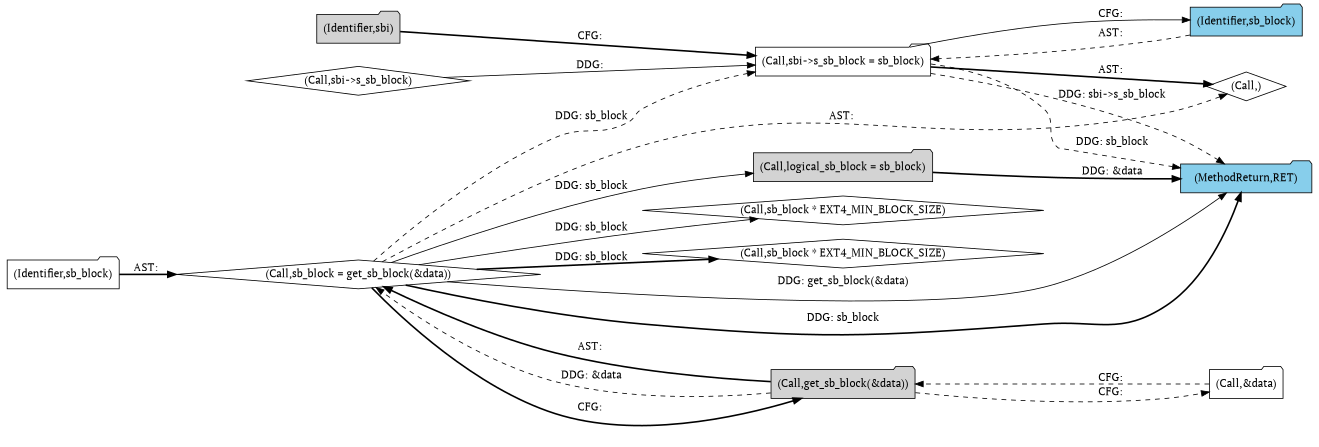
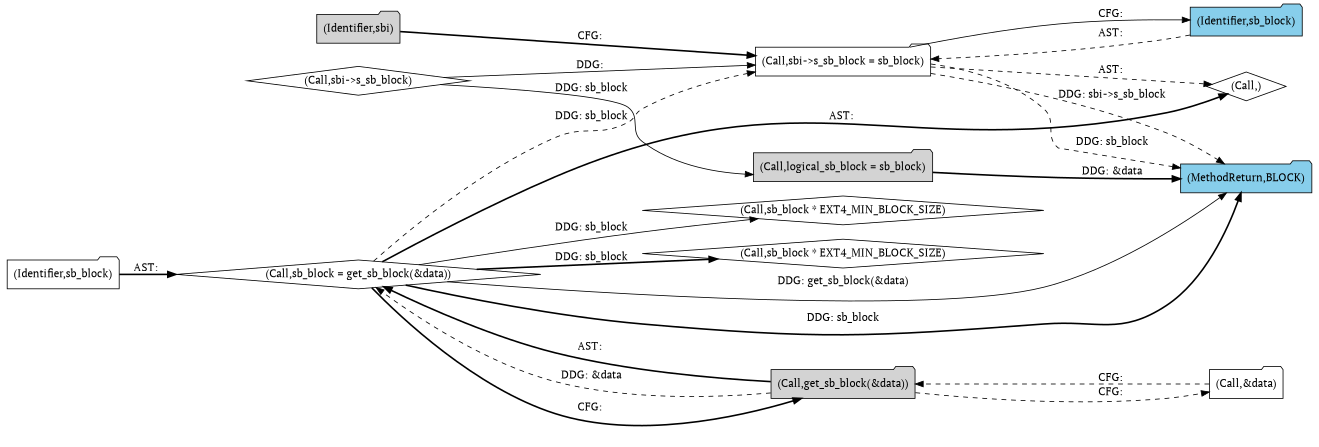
  digraph {
    fontname="PT Serif"
    rankdir=LR
    node [fillcolor=white fontname="PT Serif" shape=folder style=filled]
    edge [fontname="PT Serif" style=bold]
    n1 [label="(Call,sbi->s_sb_block = sb_block)"]
    n2 [label="(Call,)" shape=diamond]
    n3 [fillcolor=skyblue label="(Identifier,sb_block)"]
-   n4 [fillcolor=skyblue label="(MethodReturn,RET)"]
+   n4 [fillcolor=skyblue label="(MethodReturn,BLOCK)"]
    n5 [label="(Call,sb_block = get_sb_block(&data))" shape=diamond]
    n6 [fillcolor=lightgrey label="(Call,get_sb_block(&data))"]
    n7 [label="(Call,sb_block * EXT4_MIN_BLOCK_SIZE)" shape=diamond]
    n8 [label="(Call,sb_block * EXT4_MIN_BLOCK_SIZE)" shape=diamond]
    n9 [fillcolor=lightgrey label="(Call,logical_sb_block = sb_block)"]
    n10 [label="(Call,&data)"]
    n11 [label="(Call,sbi->s_sb_block)" shape=diamond]
    n12 [fillcolor=lightgrey label="(Identifier,sbi)"]
    n13 [label="(Identifier,sb_block)"]
-   n1 -> n2 [label="AST: "]
+   n1 -> n2 [label="AST: " style=dashed]
    n1 -> n3 [label="CFG: " style=solid]
    n1 -> n4 [label="DDG: sbi->s_sb_block" style=dashed]
    n1 -> n4 [label="DDG: sb_block" style=dashed]
    n3 -> n1 [label="AST: " style=dashed]
    n5 -> n1 [label="DDG: sb_block" style=dashed]
-   n5 -> n2 [label="AST: " style=dashed]
+   n5 -> n2 [label="AST: "]
    n5 -> n4 [label="DDG: sb_block"]
    n5 -> n4 [label="DDG: get_sb_block(&data)" style=solid]
    n5 -> n6 [label="CFG: "]
    n5 -> n7 [label="DDG: sb_block" style=solid]
    n5 -> n8 [label="DDG: sb_block"]
-   n5 -> n9 [label="DDG: sb_block" style=solid]
+   n11 -> n9 [label="DDG: sb_block" style=solid]
    n6 -> n5 [label="AST: "]
    n6 -> n5 [label="DDG: &data" style=dashed]
    n6 -> n10 [label="CFG: " style=dashed]
    n9 -> n4 [label="DDG: &data"]
    n10 -> n6 [label="CFG: " style=dashed]
    n11 -> n1 [label="DDG: " style=solid]
    n12 -> n1 [label="CFG: "]
    n13 -> n5 [label="AST: "]
  }
